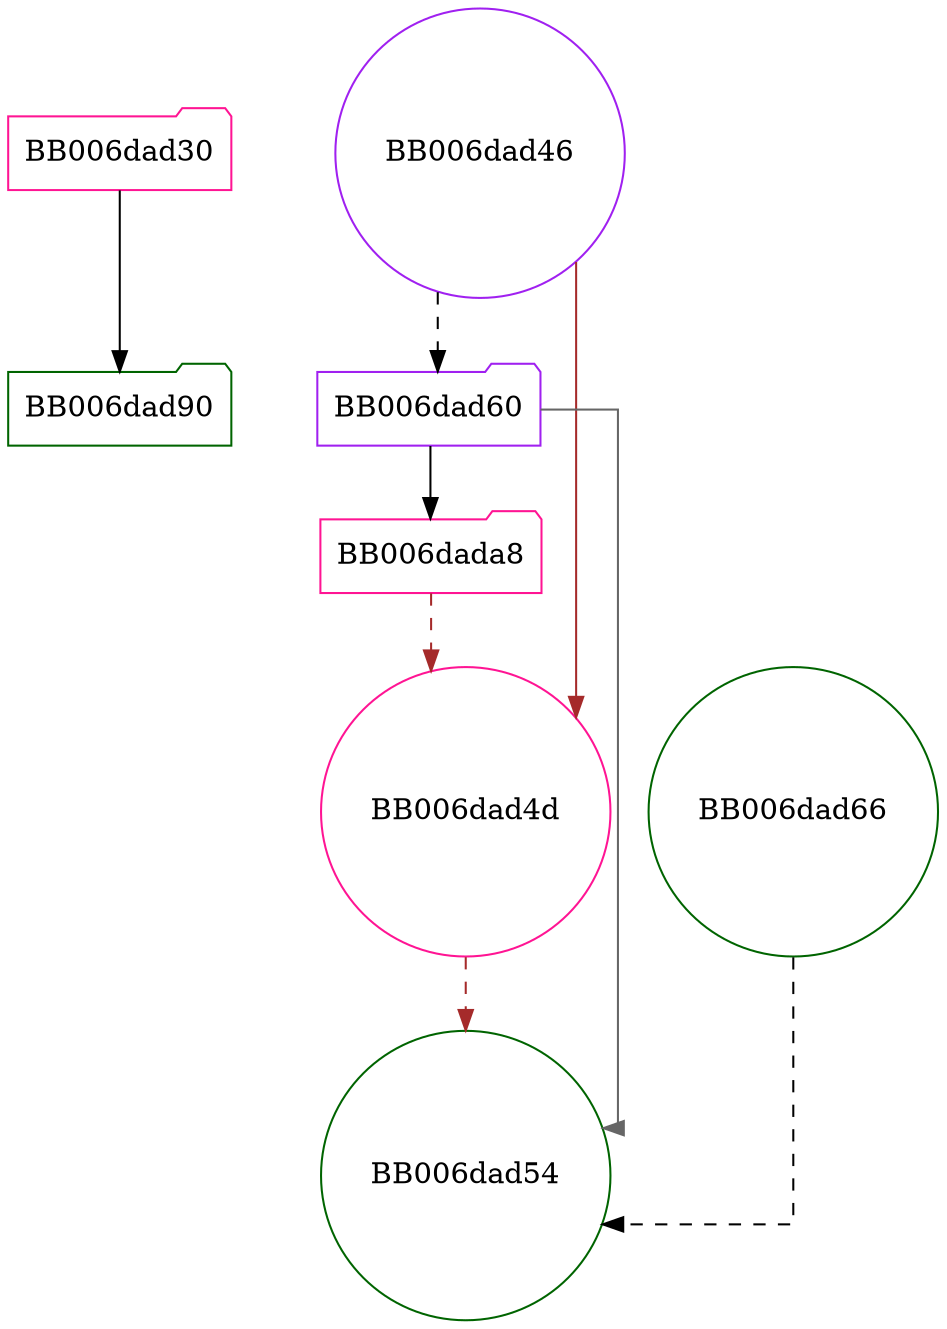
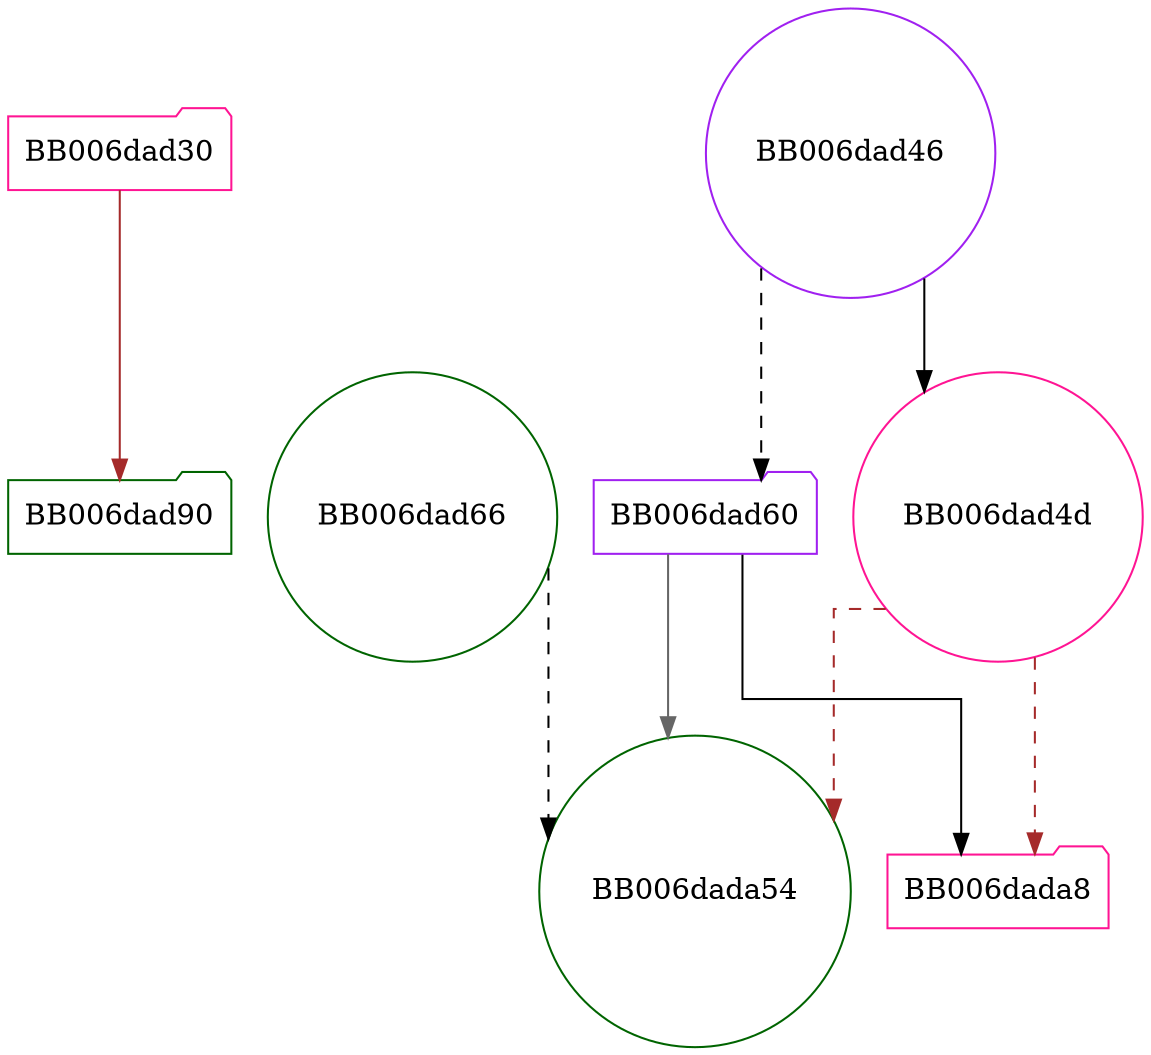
  digraph {
    splines=ortho
    node [color=deeppink shape=folder]
    edge [color=brown style=solid]
    BB006dad30
    BB006dad90 [color=darkgreen]
    BB006dad46 [color=purple shape=circle]
    BB006dad60 [color=purple]
    BB006dad4d [shape=circle]
-   BB006dad54 [color=darkgreen shape=circle]
+   BB006dad54 [color=darkgreen shape=circle label=BB006dada54]
    BB006dada8
    BB006dad66 [color=darkgreen shape=circle]
-   BB006dad30 -> BB006dad90 [color=black]
+   BB006dad30 -> BB006dad90
    BB006dad46 -> BB006dad60 [color=black style=dashed]
-   BB006dad46 -> BB006dad4d
+   BB006dad46 -> BB006dad4d [color=black]
    BB006dad60 -> BB006dad54 [color=gray40]
    BB006dad60 -> BB006dada8 [color=black]
    BB006dad4d -> BB006dad54 [style=dashed]
-   BB006dada8 -> BB006dad4d [style=dashed]
+   BB006dad4d -> BB006dada8 [style=dashed]
    BB006dad66 -> BB006dad54 [color=black style=dashed]
  }
